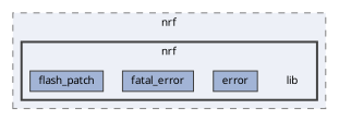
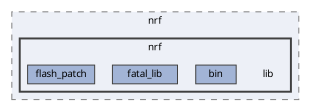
  digraph {
    compound=true
    fontname="Noto Sans"
    node [fontname="Noto Sans" fontsize=10 shape=box color=grey25 fillcolor="#a2b4d6" style=filled]
    n1 [height=0.2 label=lib shape=plaintext width=0.4 color="" fillcolor="" style=""]
-   n2 [height=0.2 label=error width=0.4]
-   n3 [height=0.2 label=fatal_error width=0.4]
+   n2 [height=0.2 label=bin width=0.4]
+   n3 [height=0.2 label=fatal_lib width=0.4]
    n4 [height=0.2 label=flash_patch width=0.4]
    subgraph cluster_1 {
      bgcolor="#edf0f7"
      fontsize=10
      label=nrf
      pencolor=grey50
      style="filled,dashed"
      subgraph cluster_2 {
        bgcolor="#edf0f7"
        fontsize=10
        pencolor=grey25
        style="filled,bold"
        n1
        n2
        n3
        n4
      }
    }
  }
